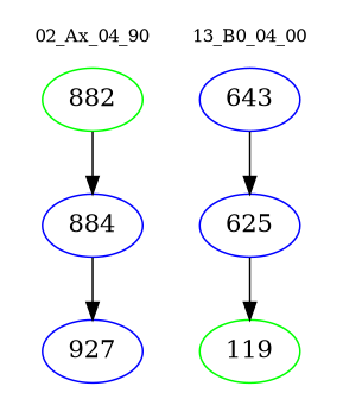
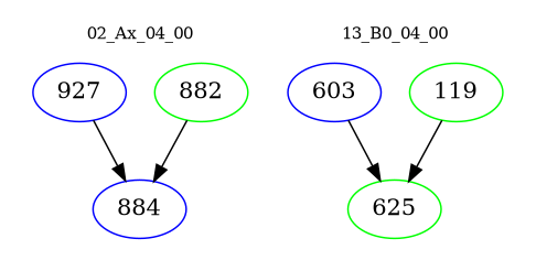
  digraph {
    node [color=blue]
    edge [color=black]
    n1 [color=green label=882]
    n2 [label=884]
    n3 [label=927]
    n4 [color=green label=119]
-   n5 [label=625]
-   n6 [label=643]
+   n5 [color=green label=625]
+   n6 [label=603]
    subgraph cluster_1 {
      color=white
      fontsize=10
-     label="02_Ax_04_90"
+     label="02_Ax_04_00"
      n1
      n2
      n3
    }
    subgraph cluster_2 {
      color=white
      fontsize=10
      label="13_B0_04_00"
      n4
      n5
      n6
    }
    n1 -> n2
-   n2 -> n3
-   n5 -> n4
+   n3 -> n2
+   n4 -> n5
    n6 -> n5
  }
